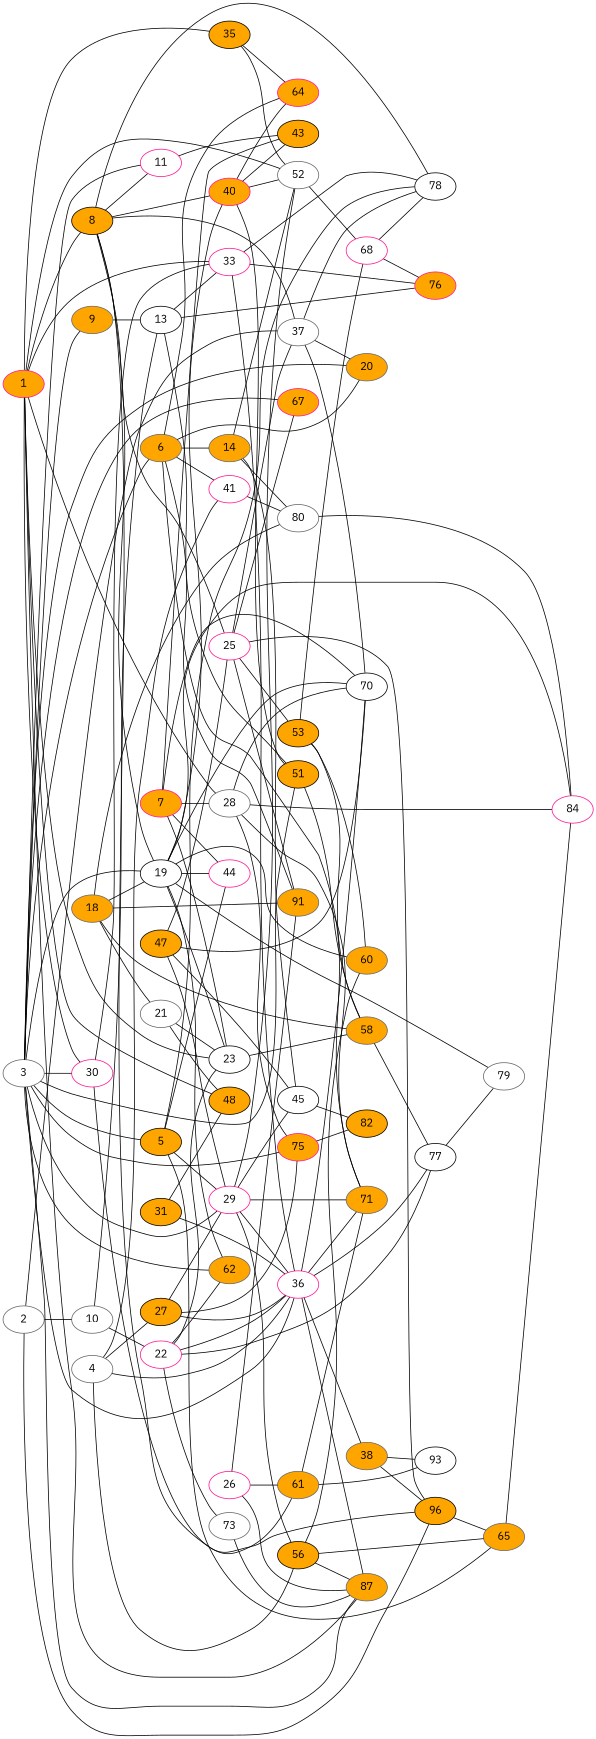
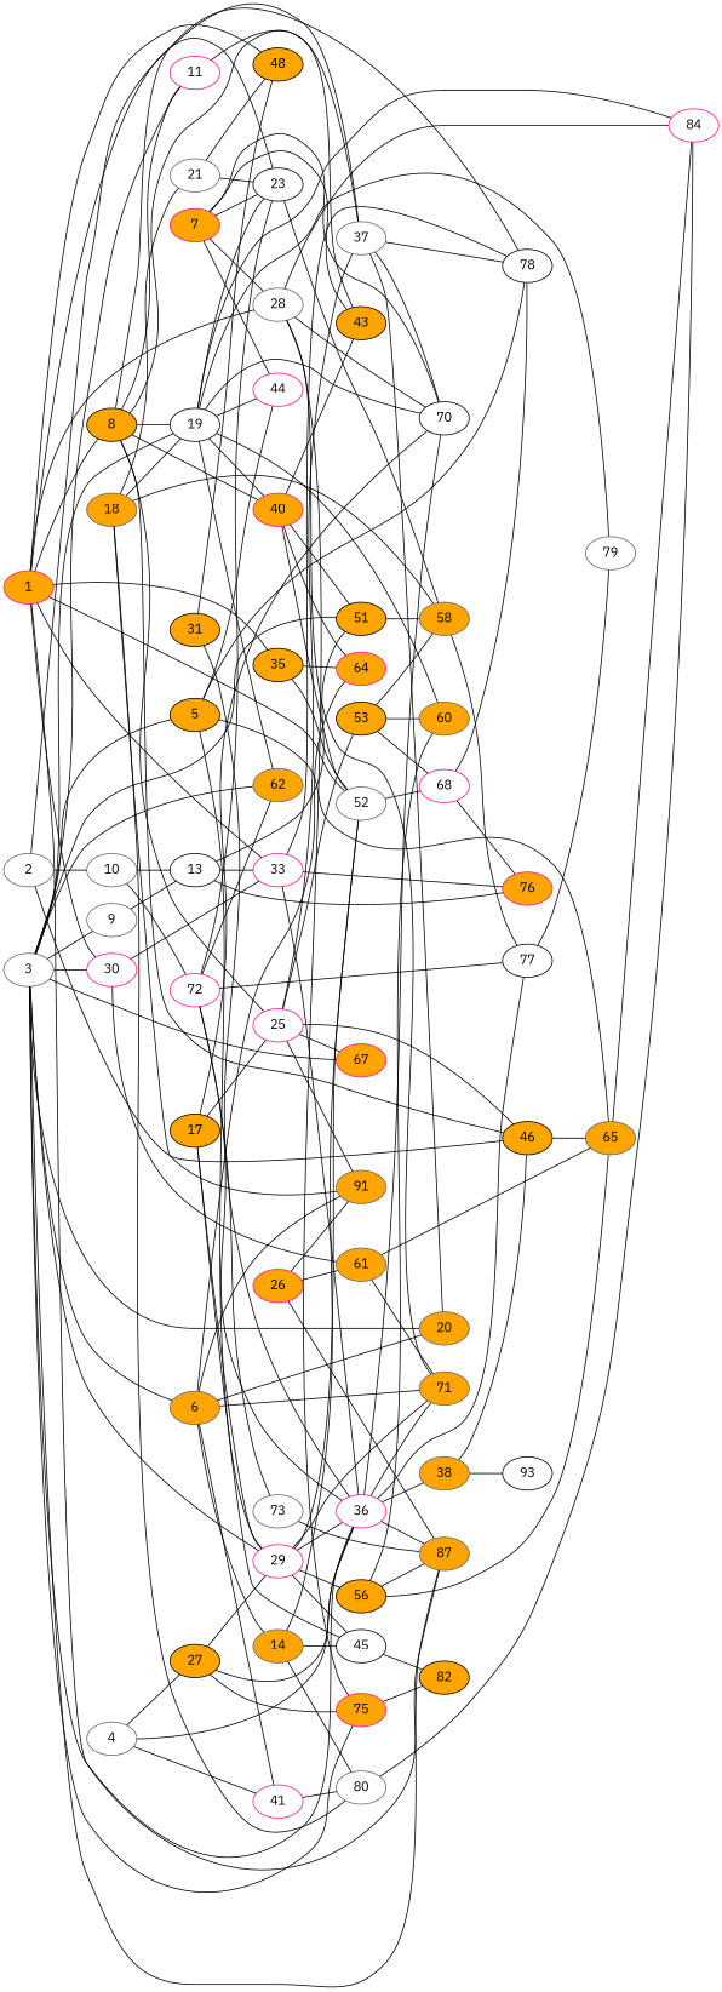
  graph {
    fontname="IBM Plex Sans"
    rankdir=LR
    node [color=gray40 fillcolor=orange fontname="IBM Plex Sans" style=filled]
    edge [fontname="IBM Plex Sans"]
    1 [color=deeppink super="+32"]
    8 [color=black super="+85"]
    23 [color=black fillcolor=white]
    28 [fillcolor=white super="+55"]
    30 [color=deeppink fillcolor=white]
    33 [color=deeppink fillcolor=white super="+59"]
    35 [color=black]
    48 [color=black]
    52 [fillcolor=white]
    87 [super="+88"]
    37 [fillcolor=white super="+54+86"]
-   46 [color=black super="+57" label=96]
+   46 [color=black super="+57"]
    11 [color=deeppink fillcolor=white]
    19 [color=black fillcolor=white super="+92+81"]
    78 [color=black fillcolor=white]
    25 [color=deeppink fillcolor=white super="+49+74"]
    40 [color=deeppink]
-   9
+   9 [fillcolor=white]
    n19 [color=black fillcolor=white label=13 super="+72"]
    58
    75 [color=deeppink]
    71
    70 [color=black fillcolor=white]
    84 [color=deeppink fillcolor=white]
    61
    36 [color=deeppink fillcolor=white super="+63+39"]
    76 [color=deeppink]
    64 [color=deeppink]
    68 [color=deeppink fillcolor=white]
    2 [fillcolor=white]
    10 [fillcolor=white]
-   22 [color=deeppink fillcolor=white super="+34"]
+   22 [color=deeppink fillcolor=white super="+34" label=72]
    n33 [label=20]
    65
    3 [fillcolor=white super="+89+15"]
    5 [color=black super="+24"]
    6 [super="+13+12"]
    29 [color=deeppink fillcolor=white super="+42"]
    51 [color=black super="+90"]
    62
    67 [color=deeppink]
    44 [color=deeppink fillcolor=white]
    41 [color=deeppink fillcolor=white super="+83"]
    14
    91
    43 [color=black]
    60
    79 [fillcolor=white]
    56 [color=black]
    45 [color=black fillcolor=white]
    77 [color=black fillcolor=white]
    38
    82 [color=black]
    4 [fillcolor=white]
    27 [color=black]
    80 [fillcolor=white]
    7 [color=deeppink]
    53 [color=black super="+66"]
    73 [fillcolor=white]
-   17 [color=black super="+47" label=47]
+   17 [color=black super="+47"]
    18 [super="+20"]
    21 [fillcolor=white]
-   26 [color=deeppink fillcolor=white]
+   26 [color=deeppink]
    93 [color=black fillcolor=white]
    31 [color=black]
    1 -- 8
    1 -- 23
    1 -- 28
    1 -- 30
    1 -- 33
    1 -- 35
    1 -- 48
    1 -- 52
    1 -- 87
    8 -- 37
    8 -- 46
    8 -- 11
    8 -- 19
    8 -- 78
    8 -- 25
    8 -- 40
    23 -- 58
    28 -- 75
    28 -- 71
    28 -- 70
    28 -- 84 [weight=2]
    30 -- 33
    30 -- 61
    33 -- 78
    33 -- 36
    33 -- 76
    35 -- 52
    35 -- 64
    52 -- 68
    37 -- 78
    37 -- 70
    37 -- n33
    46 -- 65
    11 -- 43
    19 -- 23
    19 -- 40
    19 -- 70
    19 -- 84
    19 -- 62
    19 -- 44
    19 -- 60
    19 -- 79
    25 -- 37
    25 -- 46
    25 -- 67
    25 -- 91
    25 -- 53
    40 -- 52
    40 -- 64
    40 -- 51
    40 -- 43
    9 -- n19
    n19 -- 33
    n19 -- 76
    n19 -- 51 [weight=2]
    58 -- 77
    75 -- 82
    61 -- 71
-   61 -- 93
+   61 -- 65
    36 -- 87
    36 -- 71
    36 -- 70
    36 -- 77
    36 -- 38
    68 -- 78
    68 -- 76
    2 -- 37
    2 -- 46
    2 -- 10
    10 -- n19
    10 -- 22
    22 -- 23
    22 -- 36
    22 -- 62
    22 -- 77
    22 -- 73
    65 -- 84
    3 -- 30
    3 -- 87
    3 -- 11
    3 -- 19 [weight=2]
    3 -- 9
    3 -- 75
    3 -- 36
    3 -- n33
    3 -- 5
    3 -- 6
    3 -- 29
    3 -- 51
    3 -- 62
    3 -- 67
    5 -- 78
    5 -- 65
    5 -- 29
    5 -- 44
    6 -- 71
    6 -- 64
    6 -- n33
    6 -- 41 [weight=2]
    6 -- 14
    6 -- 91
    29 -- 52
    29 -- 71
    29 -- 36
    29 -- 56 [weight=2]
    29 -- 45
    51 -- 58
    41 -- 80
    14 -- 52
    14 -- 45
    14 -- 80
    56 -- 87
    56 -- 65
    56 -- 60
    45 -- 82
    77 -- 79
    38 -- 46 [weight=2]
    38 -- 93
    4 -- 36
    4 -- 41
-   4 -- 56
    4 -- 27
    27 -- 75
    27 -- 36
    27 -- 29
    80 -- 84
    7 -- 23
    7 -- 28
    7 -- 70
    7 -- 44
    7 -- 43
    53 -- 58
    53 -- 68
    53 -- 60
    73 -- 87
    17 -- 25
    17 -- 70
    17 -- 29
    17 -- 45
    18 -- 19
    18 -- 58
    18 -- 91
    18 -- 80
    18 -- 21
    21 -- 23
    21 -- 48
    26 -- 87
    26 -- 61
    26 -- 91
    31 -- 48
    31 -- 36
  }
